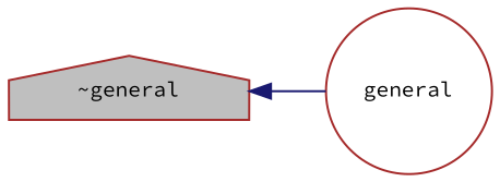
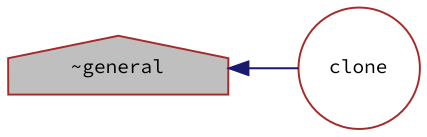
  digraph {
    rankdir=LR
    fontname="Source Code Pro"
    node [color=brown fontname="Source Code Pro" fontsize=10]
    n1 [fillcolor=grey75 fontcolor=black height=0.2 label="~general" shape=house style=filled width=0.4]
-   n2 [height=0.2 label=general shape=circle width=0.4]
+   n2 [height=0.2 label=clone shape=circle width=0.4]
    n1 -> n2 [color=midnightblue dir=back fontname="Source Code Pro" fontsize=10 labelfontname=FreeSans labelfontsize=10 style=solid]
  }
